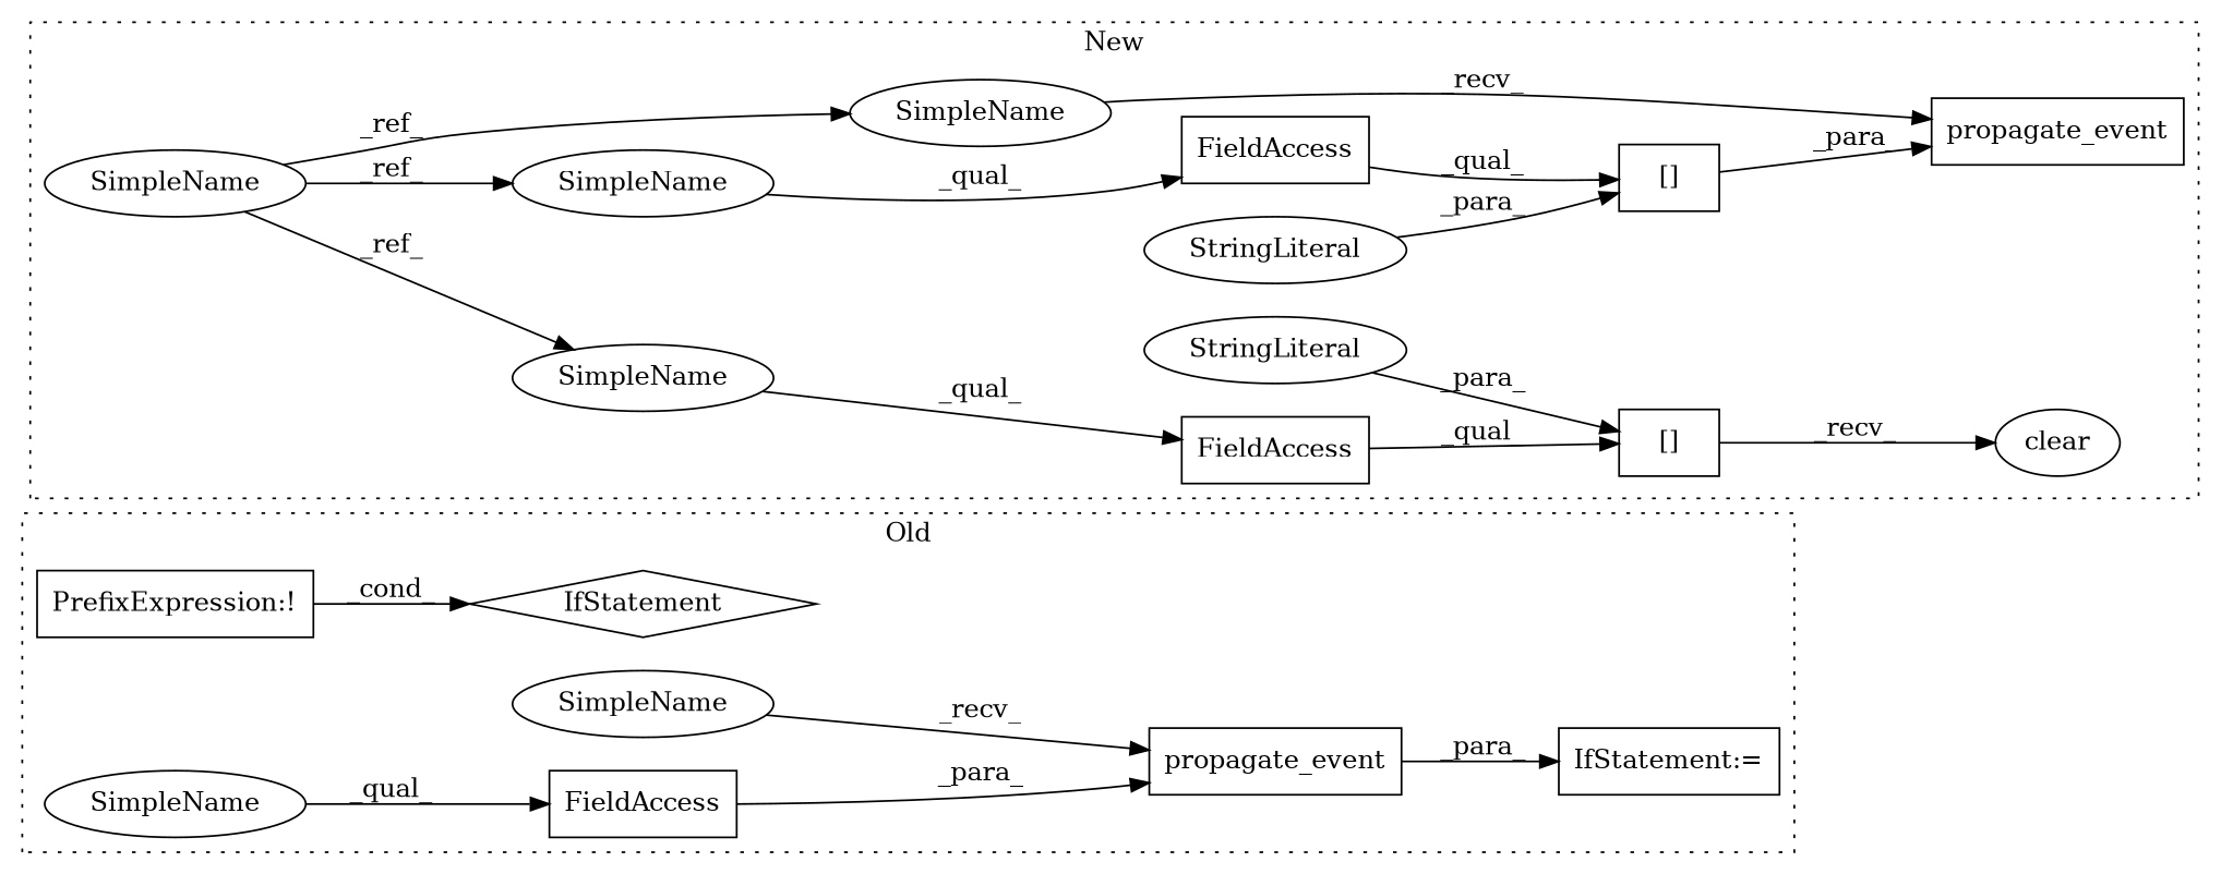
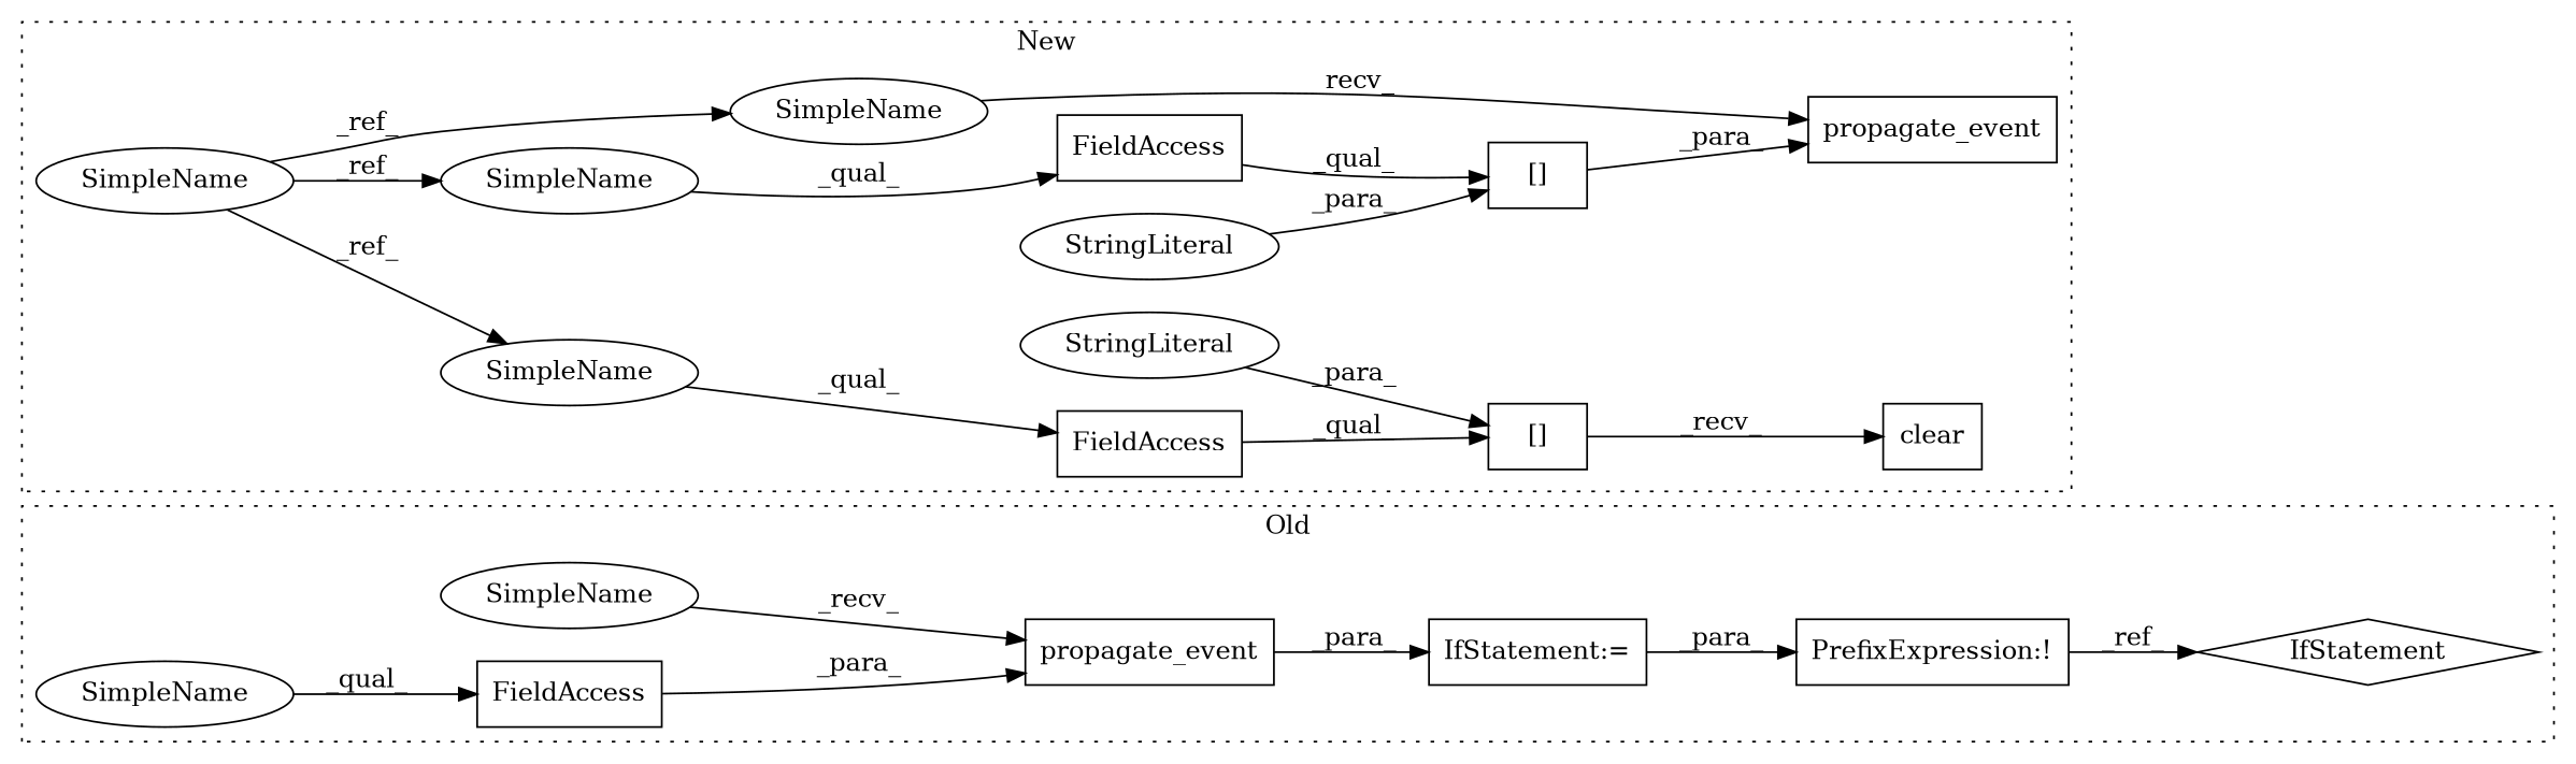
  digraph {
    rankdir=LR
    node [a=42 l=4 s=2314 shape=box]
    n1 [a=25 l="4,2" label=IfStatement s="2310,2325" shape=diamond]
    n2 [a=7 l=1 label="IfStatement:=" s=2260]
    n3 [a=38 l=1 label="PrefixExpression:!"]
    n4 [a=32 l="16,1" label=propagate_event s="2266,2303"]
    n5 [a=22 l=17 label=FieldAccess s=2286]
    n6 [label=SimpleName s=2261 shape=ellipse]
    n7 [label=SimpleName s=2286 shape=ellipse]
-   n8 [a=32 l=7 label=clear s=2479 shape=ellipse]
+   n8 [a=32 l=7 label=clear s=2479]
    n9 [a=2 l="20,1" label="[]" s="2444,2477"]
    n10 [a=22 l=19 label=FieldAccess s=2444]
    n11 [label=SimpleName shape=ellipse]
    n12 [a=22 l=19 label=FieldAccess s=2403]
    n13 [a=2 l="20,1" label="[]" s="2403,2436"]
    n14 [a=32 l="16,1" label=propagate_event s="2383,2437"]
    n15 [a=45 l=13 label=StringLiteral s=2423 shape=ellipse]
    n16 [a=45 l=13 label=StringLiteral s=2464 shape=ellipse]
    n17 [label=SimpleName s=2378 shape=ellipse]
    n18 [label=SimpleName s=2444 shape=ellipse]
    n19 [label=SimpleName s=2403 shape=ellipse]
    subgraph cluster_1 {
      label=Old
      style=dotted
      n1
      n2
      n3
      n4
      n5
      n6
      n7
    }
    subgraph cluster_2 {
      label=New
      style=dotted
      n8
      n9
      n10
      n11
      n12
      n13
      n14
      n15
      n16
      n17
      n18
      n19
    }
-   n3 -> n1 [label=_cond_]
+   n2 -> n3 [label=_para_]
+   n3 -> n1 [label=_ref_]
    n4 -> n2 [label=_para_]
    n5 -> n4 [label=_para_]
    n6 -> n4 [label=_recv_]
    n7 -> n5 [label=_qual_]
    n9 -> n8 [label=_recv_]
    n10 -> n9 [label=_qual_]
    n11 -> n17 [label=_ref_]
    n11 -> n18 [label=_ref_]
    n11 -> n19 [label=_ref_]
    n12 -> n13 [label=_qual_]
    n13 -> n14 [label=_para_]
    n15 -> n13 [label=_para_]
    n16 -> n9 [label=_para_]
    n17 -> n14 [label=_recv_]
    n18 -> n10 [label=_qual_]
    n19 -> n12 [label=_qual_]
  }
